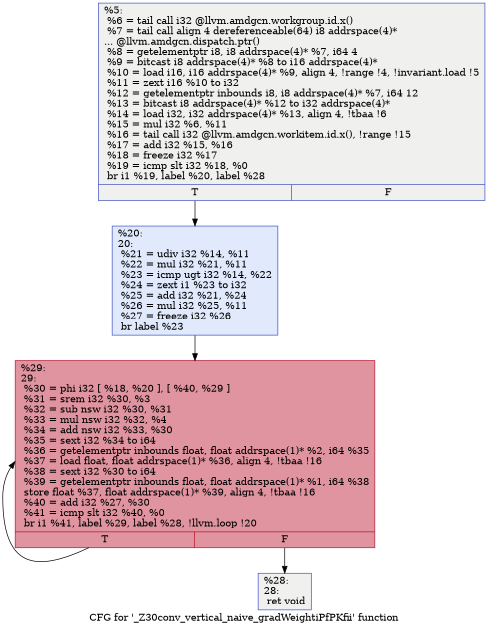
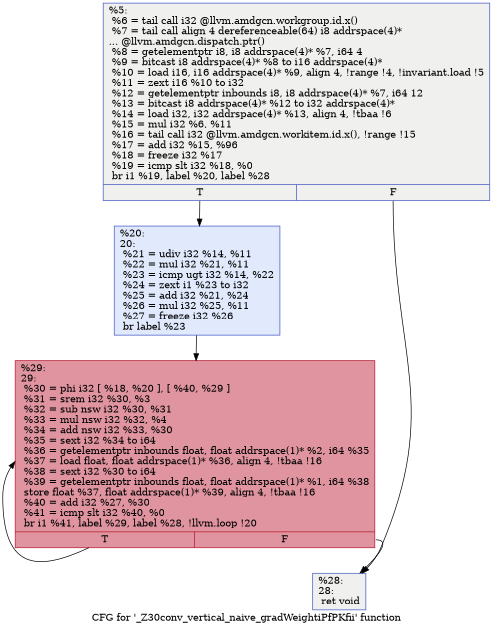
  digraph {
    label="CFG for '_Z30conv_vertical_naive_gradWeightiPfPKfii' function"
    node [color="#3d50c3ff" fillcolor="#dedcdb70" shape=record style=filled]
    edge [tailport=s0]
-   n1 [label="{%5:\l  %6 = tail call i32 @llvm.amdgcn.workgroup.id.x()\l  %7 = tail call align 4 dereferenceable(64) i8 addrspace(4)*\l... @llvm.amdgcn.dispatch.ptr()\l  %8 = getelementptr i8, i8 addrspace(4)* %7, i64 4\l  %9 = bitcast i8 addrspace(4)* %8 to i16 addrspace(4)*\l  %10 = load i16, i16 addrspace(4)* %9, align 4, !range !4, !invariant.load !5\l  %11 = zext i16 %10 to i32\l  %12 = getelementptr inbounds i8, i8 addrspace(4)* %7, i64 12\l  %13 = bitcast i8 addrspace(4)* %12 to i32 addrspace(4)*\l  %14 = load i32, i32 addrspace(4)* %13, align 4, !tbaa !6\l  %15 = mul i32 %6, %11\l  %16 = tail call i32 @llvm.amdgcn.workitem.id.x(), !range !15\l  %17 = add i32 %15, %16\l  %18 = freeze i32 %17\l  %19 = icmp slt i32 %18, %0\l  br i1 %19, label %20, label %28\l|{<s0>T|<s1>F}}"]
+   n1 [label="{%5:\l  %6 = tail call i32 @llvm.amdgcn.workgroup.id.x()\l  %7 = tail call align 4 dereferenceable(64) i8 addrspace(4)*\l... @llvm.amdgcn.dispatch.ptr()\l  %8 = getelementptr i8, i8 addrspace(4)* %7, i64 4\l  %9 = bitcast i8 addrspace(4)* %8 to i16 addrspace(4)*\l  %10 = load i16, i16 addrspace(4)* %9, align 4, !range !4, !invariant.load !5\l  %11 = zext i16 %10 to i32\l  %12 = getelementptr inbounds i8, i8 addrspace(4)* %7, i64 12\l  %13 = bitcast i8 addrspace(4)* %12 to i32 addrspace(4)*\l  %14 = load i32, i32 addrspace(4)* %13, align 4, !tbaa !6\l  %15 = mul i32 %6, %11\l  %16 = tail call i32 @llvm.amdgcn.workitem.id.x(), !range !15\l  %17 = add i32 %15, %96\l  %18 = freeze i32 %17\l  %19 = icmp slt i32 %18, %0\l  br i1 %19, label %20, label %28\l|{<s0>T|<s1>F}}"]
    n2 [fillcolor="#b9d0f970" label="{%20:\l20:                                               \l  %21 = udiv i32 %14, %11\l  %22 = mul i32 %21, %11\l  %23 = icmp ugt i32 %14, %22\l  %24 = zext i1 %23 to i32\l  %25 = add i32 %21, %24\l  %26 = mul i32 %25, %11\l  %27 = freeze i32 %26\l  br label %23\l}"]
    n3 [label="{%28:\l28:                                               \l  ret void\l}"]
    n4 [color="#b70d28ff" fillcolor="#b70d2870" label="{%29:\l29:                                               \l  %30 = phi i32 [ %18, %20 ], [ %40, %29 ]\l  %31 = srem i32 %30, %3\l  %32 = sub nsw i32 %30, %31\l  %33 = mul nsw i32 %32, %4\l  %34 = add nsw i32 %33, %30\l  %35 = sext i32 %34 to i64\l  %36 = getelementptr inbounds float, float addrspace(1)* %2, i64 %35\l  %37 = load float, float addrspace(1)* %36, align 4, !tbaa !16\l  %38 = sext i32 %30 to i64\l  %39 = getelementptr inbounds float, float addrspace(1)* %1, i64 %38\l  store float %37, float addrspace(1)* %39, align 4, !tbaa !16\l  %40 = add i32 %27, %30\l  %41 = icmp slt i32 %40, %0\l  br i1 %41, label %29, label %28, !llvm.loop !20\l|{<s0>T|<s1>F}}"]
    n1 -> n2
+   n1 -> n3 [tailport=s1]
    n2 -> n4
    n4 -> n3 [tailport=s1]
    n4 -> n4
  }
